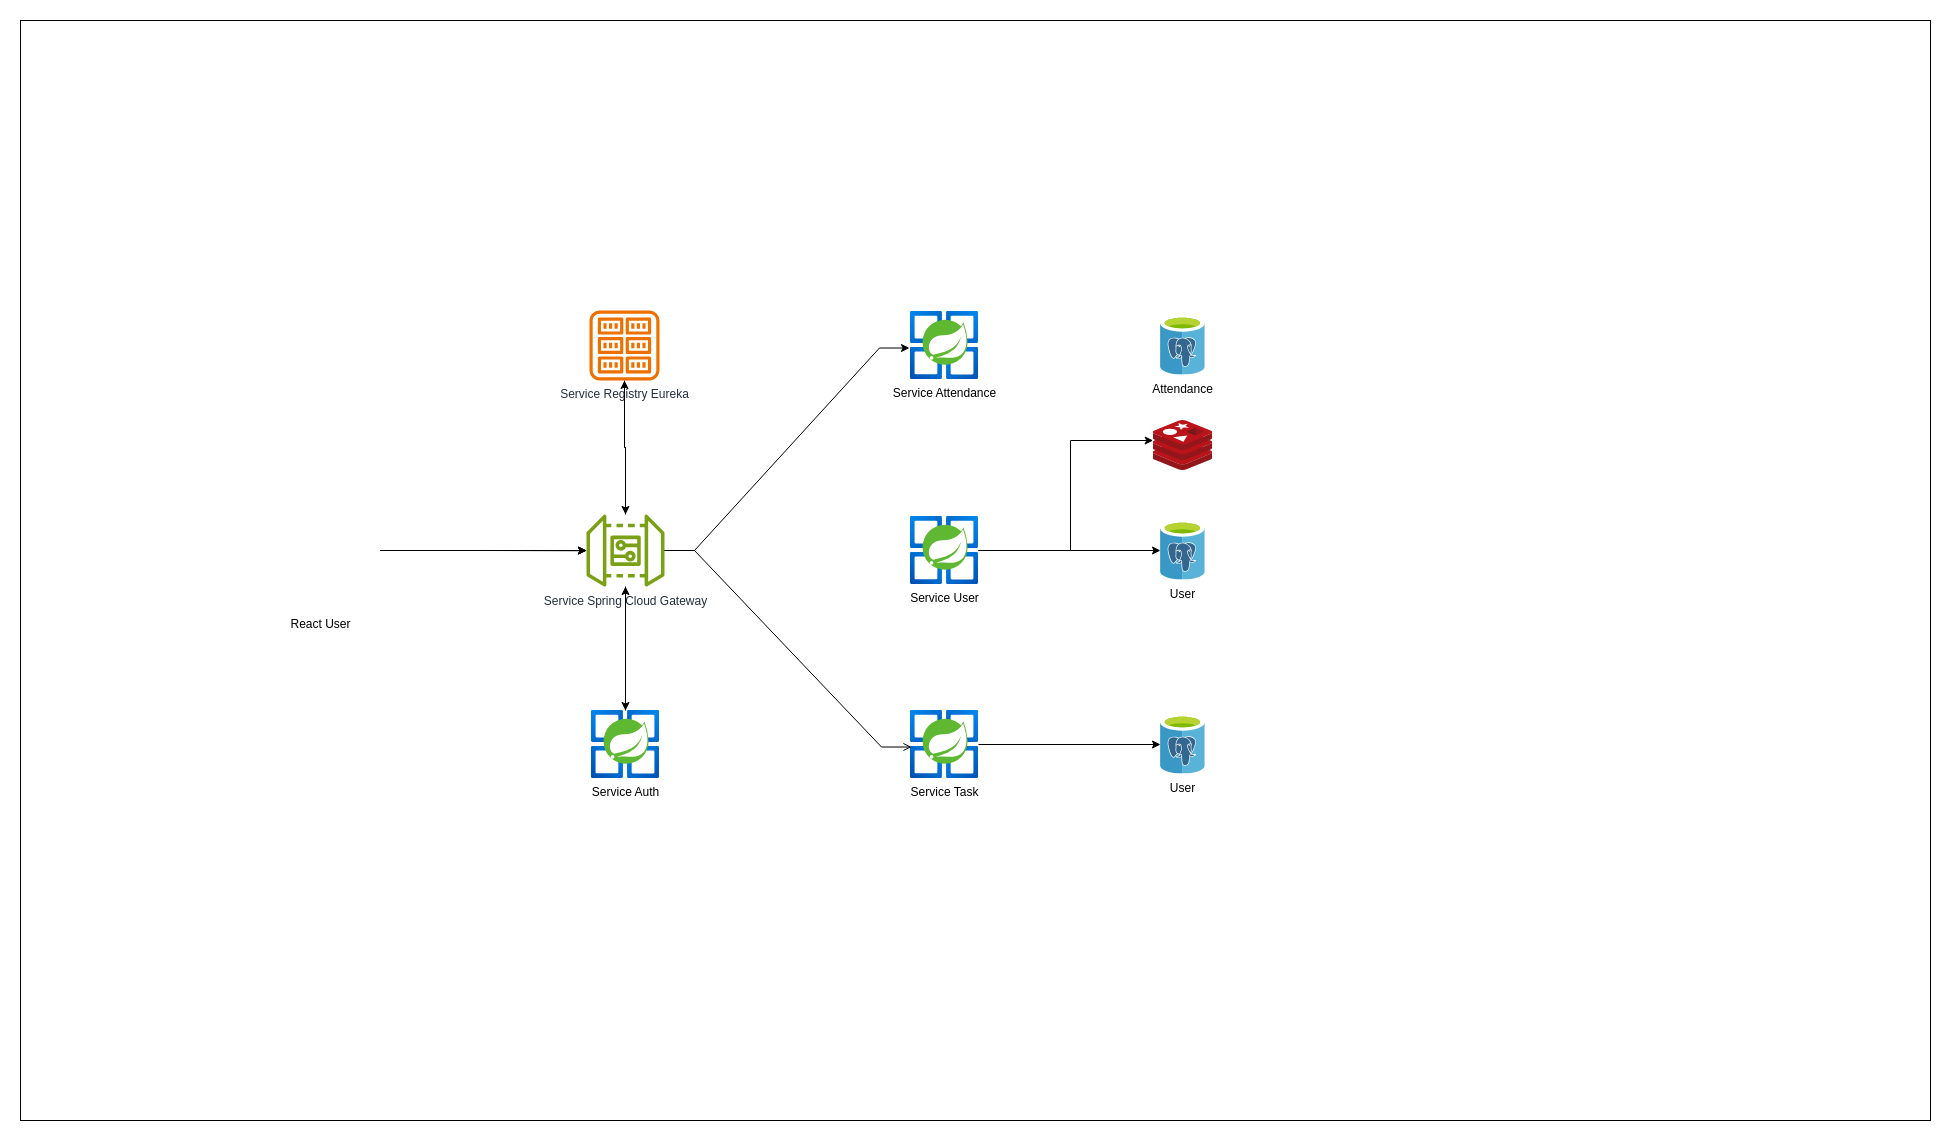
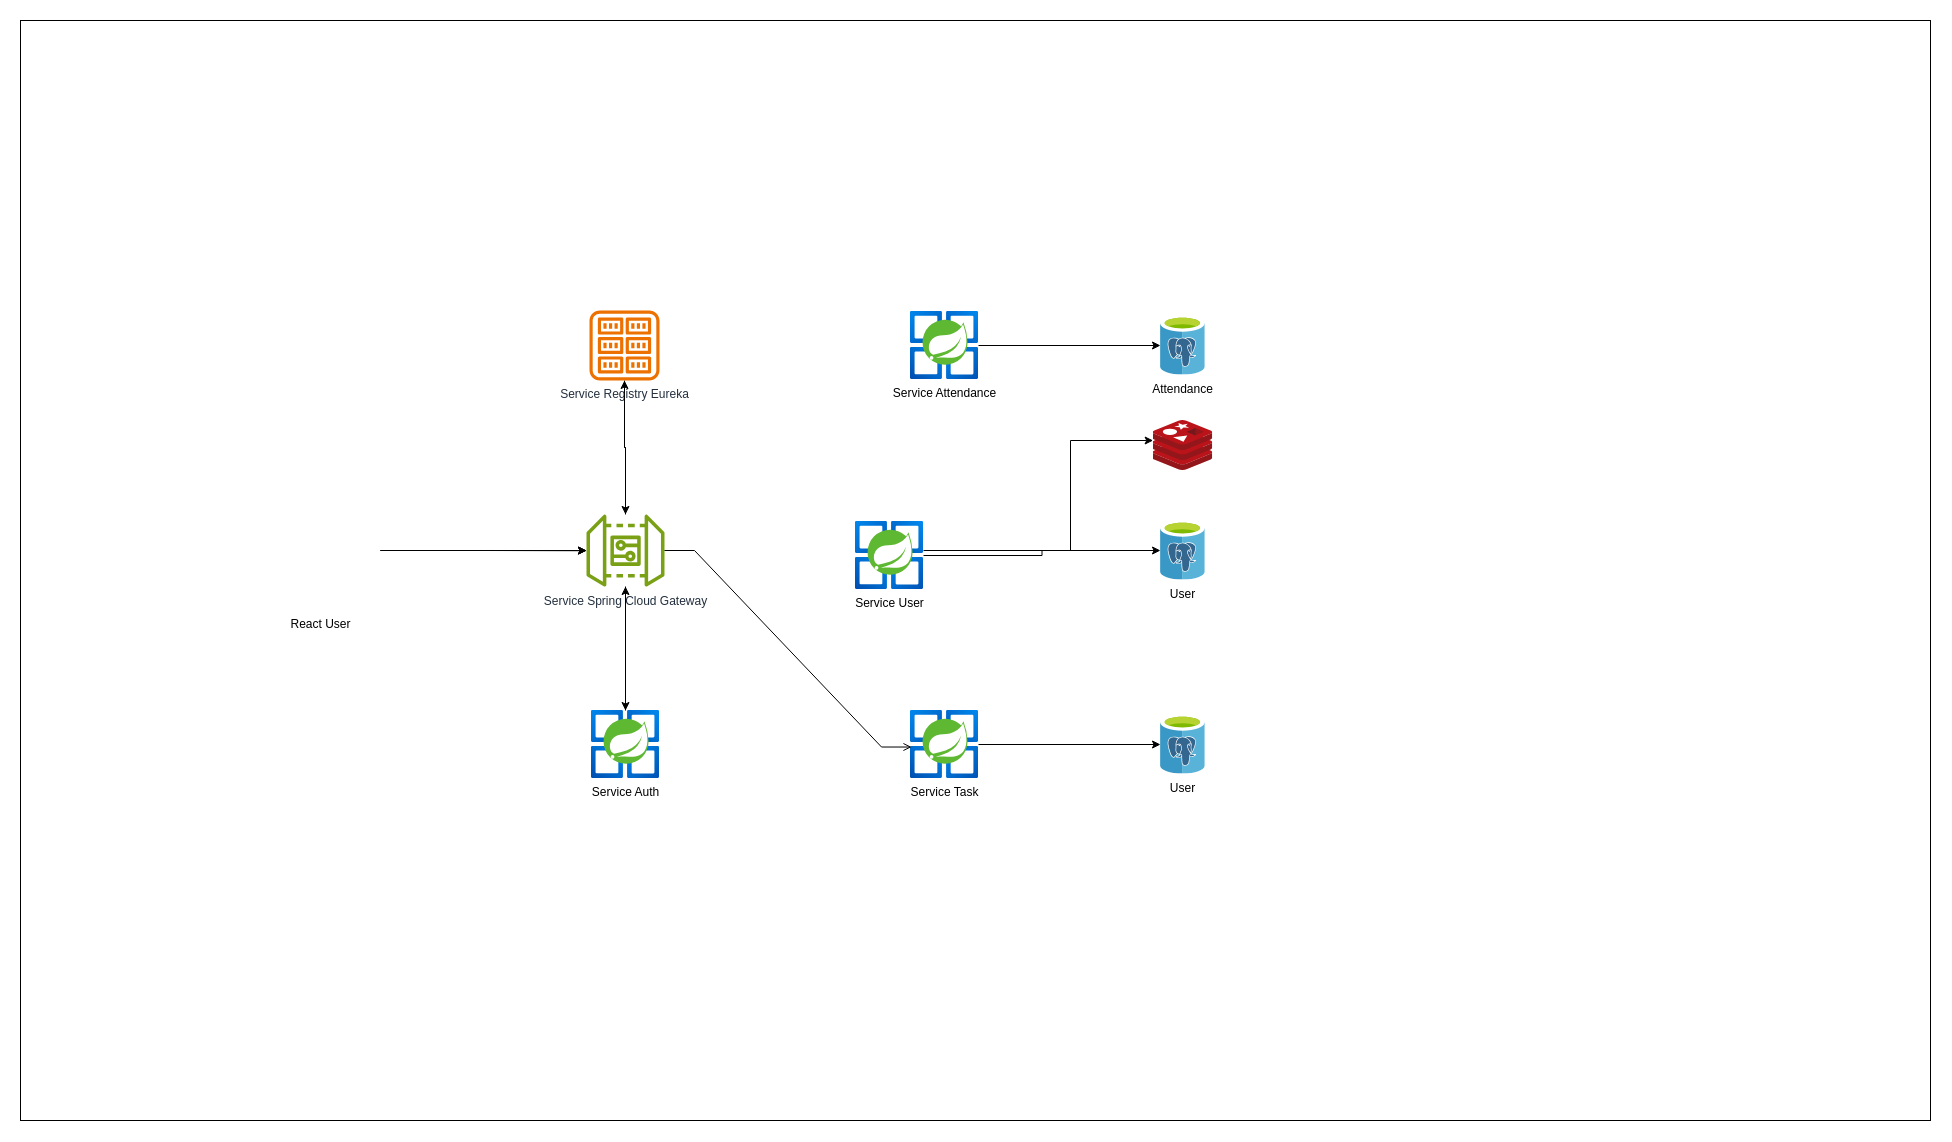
  <mxCell id="0" />
  <mxCell id="1" parent="0" />
  <mxCell id="2" value="" style="whiteSpace=wrap;html=1;" vertex="1" parent="1"><mxGeometry x="20" y="20" width="1910" height="1100" as="geometry" /></mxCell>
  <mxCell id="3" style="edgeStyle=orthogonalEdgeStyle;rounded=0;orthogonalLoop=1;jettySize=auto;html=1;" edge="1" parent="1" source="6" target="11"><mxGeometry relative="1" as="geometry" /></mxCell>
  <mxCell id="4" style="edgeStyle=orthogonalEdgeStyle;rounded=0;orthogonalLoop=1;jettySize=auto;html=1;" edge="1" parent="1" source="6" target="11"><mxGeometry relative="1" as="geometry" /></mxCell>
  <mxCell id="5" style="edgeStyle=orthogonalEdgeStyle;rounded=0;orthogonalLoop=1;jettySize=auto;html=1;" edge="1" parent="1" source="6" target="11"><mxGeometry relative="1" as="geometry" /></mxCell>
  <mxCell id="6" value="React User&lt;div&gt;&lt;br&gt;&lt;/div&gt;" style="shape=image;html=1;verticalAlign=top;verticalLabelPosition=bottom;labelBackgroundColor=#ffffff;imageAspect=0;aspect=fixed;image=https://cdn1.iconfinder.com/data/icons/unicons-line-vol-5/24/react-128.png" vertex="1" parent="1"><mxGeometry x="260" y="490" width="120" height="120" as="geometry" /></mxCell>
  <mxCell id="7" style="edgeStyle=orthogonalEdgeStyle;rounded=0;orthogonalLoop=1;jettySize=auto;html=1;" edge="1" parent="1" source="8" target="11"><mxGeometry relative="1" as="geometry" /></mxCell>
  <mxCell id="8" value="Service Registry Eureka" style="sketch=0;outlineConnect=0;fontColor=#232F3E;gradientColor=none;fillColor=#ED7100;strokeColor=none;dashed=0;verticalLabelPosition=bottom;verticalAlign=top;align=center;html=1;fontSize=12;fontStyle=0;aspect=fixed;pointerEvents=1;shape=mxgraph.aws4.registry;" vertex="1" parent="1"><mxGeometry x="589" y="310" width="70" height="70" as="geometry" /></mxCell>
  <mxCell id="9" style="edgeStyle=orthogonalEdgeStyle;rounded=0;orthogonalLoop=1;jettySize=auto;html=1;" edge="1" parent="1" source="11" target="8"><mxGeometry relative="1" as="geometry" /></mxCell>
  <mxCell id="10" style="edgeStyle=orthogonalEdgeStyle;rounded=0;orthogonalLoop=1;jettySize=auto;html=1;" edge="1" parent="1" source="11" target="13"><mxGeometry relative="1" as="geometry" /></mxCell>
  <mxCell id="11" value="Service Spring Cloud Gateway&lt;div&gt;&lt;br&gt;&lt;/div&gt;" style="sketch=0;outlineConnect=0;fontColor=#232F3E;gradientColor=none;fillColor=#7AA116;strokeColor=none;dashed=0;verticalLabelPosition=bottom;verticalAlign=top;align=center;html=1;fontSize=12;fontStyle=0;aspect=fixed;pointerEvents=1;shape=mxgraph.aws4.iot_device_gateway;" vertex="1" parent="1"><mxGeometry x="586" y="513.5" width="78" height="73" as="geometry" /></mxCell>
  <mxCell id="12" style="edgeStyle=orthogonalEdgeStyle;rounded=0;orthogonalLoop=1;jettySize=auto;html=1;" edge="1" parent="1" source="13" target="11"><mxGeometry relative="1" as="geometry" /></mxCell>
  <mxCell id="13" value="Service Auth&lt;div&gt;&lt;br&gt;&lt;/div&gt;" style="image;aspect=fixed;html=1;points=[];align=center;fontSize=12;image=img/lib/azure2/compute/Azure_Spring_Cloud.svg;" vertex="1" parent="1"><mxGeometry x="591" y="710" width="68" height="68" as="geometry" /></mxCell>
  <mxCell id="14" style="edgeStyle=orthogonalEdgeStyle;rounded=0;orthogonalLoop=1;jettySize=auto;html=1;" edge="1" parent="1" source="16" target="18"><mxGeometry relative="1" as="geometry"><Array as="points"><mxPoint x="1070" y="550" /><mxPoint x="1070" y="440" /></Array></mxGeometry></mxCell>
  <mxCell id="15" style="edgeStyle=orthogonalEdgeStyle;rounded=0;orthogonalLoop=1;jettySize=auto;html=1;" edge="1" parent="1" source="16" target="17"><mxGeometry relative="1" as="geometry" /></mxCell>
- <mxCell id="16" value="Service User&lt;div&gt;&lt;br&gt;&lt;/div&gt;" style="image;aspect=fixed;html=1;points=[];align=center;fontSize=12;image=img/lib/azure2/compute/Azure_Spring_Cloud.svg;" vertex="1" parent="1"><mxGeometry x="910" y="516" width="68" height="68" as="geometry" /></mxCell>
+ <mxCell id="16" value="Service User&lt;div&gt;&lt;br&gt;&lt;/div&gt;" style="image;aspect=fixed;html=1;points=[];align=center;fontSize=12;image=img/lib/azure2/compute/Azure_Spring_Cloud.svg;" vertex="1" parent="1"><mxGeometry x="855" y="521" width="68" height="68" as="geometry" /></mxCell>
  <mxCell id="17" value="User" style="image;sketch=0;aspect=fixed;html=1;points=[];align=center;fontSize=12;image=img/lib/mscae/Azure_Database_for_PostgreSQL_servers.svg;" vertex="1" parent="1"><mxGeometry x="1160" y="520.5" width="44.84" height="59" as="geometry" /></mxCell>
  <mxCell id="18" value="" style="image;sketch=0;aspect=fixed;html=1;points=[];align=center;fontSize=12;image=img/lib/mscae/Cache_Redis_Product.svg;" vertex="1" parent="1"><mxGeometry x="1152.66" y="420" width="59.52" height="50" as="geometry" /></mxCell>
  <mxCell id="19" style="edgeStyle=orthogonalEdgeStyle;rounded=0;orthogonalLoop=1;jettySize=auto;html=1;" edge="1" parent="1" source="20" target="21"><mxGeometry relative="1" as="geometry" /></mxCell>
  <mxCell id="20" value="Service Task" style="image;aspect=fixed;html=1;points=[];align=center;fontSize=12;image=img/lib/azure2/compute/Azure_Spring_Cloud.svg;" vertex="1" parent="1"><mxGeometry x="910" y="710" width="68" height="68" as="geometry" /></mxCell>
  <mxCell id="21" value="User" style="image;sketch=0;aspect=fixed;html=1;points=[];align=center;fontSize=12;image=img/lib/mscae/Azure_Database_for_PostgreSQL_servers.svg;" vertex="1" parent="1"><mxGeometry x="1160" y="714.5" width="44.84" height="59" as="geometry" /></mxCell>
+ <mxCell id="22" style="edgeStyle=orthogonalEdgeStyle;rounded=0;orthogonalLoop=1;jettySize=auto;html=1;" edge="1" parent="1" source="23" target="24"><mxGeometry relative="1" as="geometry" /></mxCell>
  <mxCell id="23" value="Service Attendance&lt;div&gt;&lt;div&gt;&lt;br&gt;&lt;/div&gt;&lt;/div&gt;" style="image;aspect=fixed;html=1;points=[];align=center;fontSize=12;image=img/lib/azure2/compute/Azure_Spring_Cloud.svg;" vertex="1" parent="1"><mxGeometry x="910" y="311" width="68" height="68" as="geometry" /></mxCell>
  <mxCell id="24" value="Attendance" style="image;sketch=0;aspect=fixed;html=1;points=[];align=center;fontSize=12;image=img/lib/mscae/Azure_Database_for_PostgreSQL_servers.svg;" vertex="1" parent="1"><mxGeometry x="1160" y="315.5" width="44.84" height="59" as="geometry" /></mxCell>
- <mxCell id="25" style="edgeStyle=entityRelationEdgeStyle;rounded=0;orthogonalLoop=1;jettySize=auto;html=1;entryX=-0.015;entryY=0.537;entryDx=0;entryDy=0;entryPerimeter=0;" edge="1" parent="1" source="11" target="23"><mxGeometry relative="1" as="geometry" /></mxCell>
  <mxCell id="26" style="edgeStyle=entityRelationEdgeStyle;rounded=0;orthogonalLoop=1;jettySize=auto;html=1;entryX=0.015;entryY=0.537;entryDx=0;entryDy=0;entryPerimeter=0;endArrow=open;" edge="1" parent="1" source="11" target="20"><mxGeometry relative="1" as="geometry" /></mxCell>
